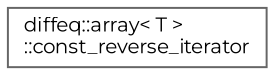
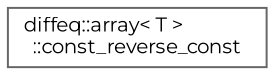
  digraph {
    rankdir=LR
    fontname=Montserrat
-   n1 [color=grey40 fillcolor=white fontname=Montserrat fontsize=10 height=0.2 label="diffeq::array\< T \>\l::const_reverse_iterator" shape=box style=filled width=0.4]
+   n1 [color=grey40 fillcolor=white fontname=Montserrat fontsize=10 height=0.2 label="diffeq::array\< T \>\l::const_reverse_const" shape=box style=filled width=0.4]
  }
